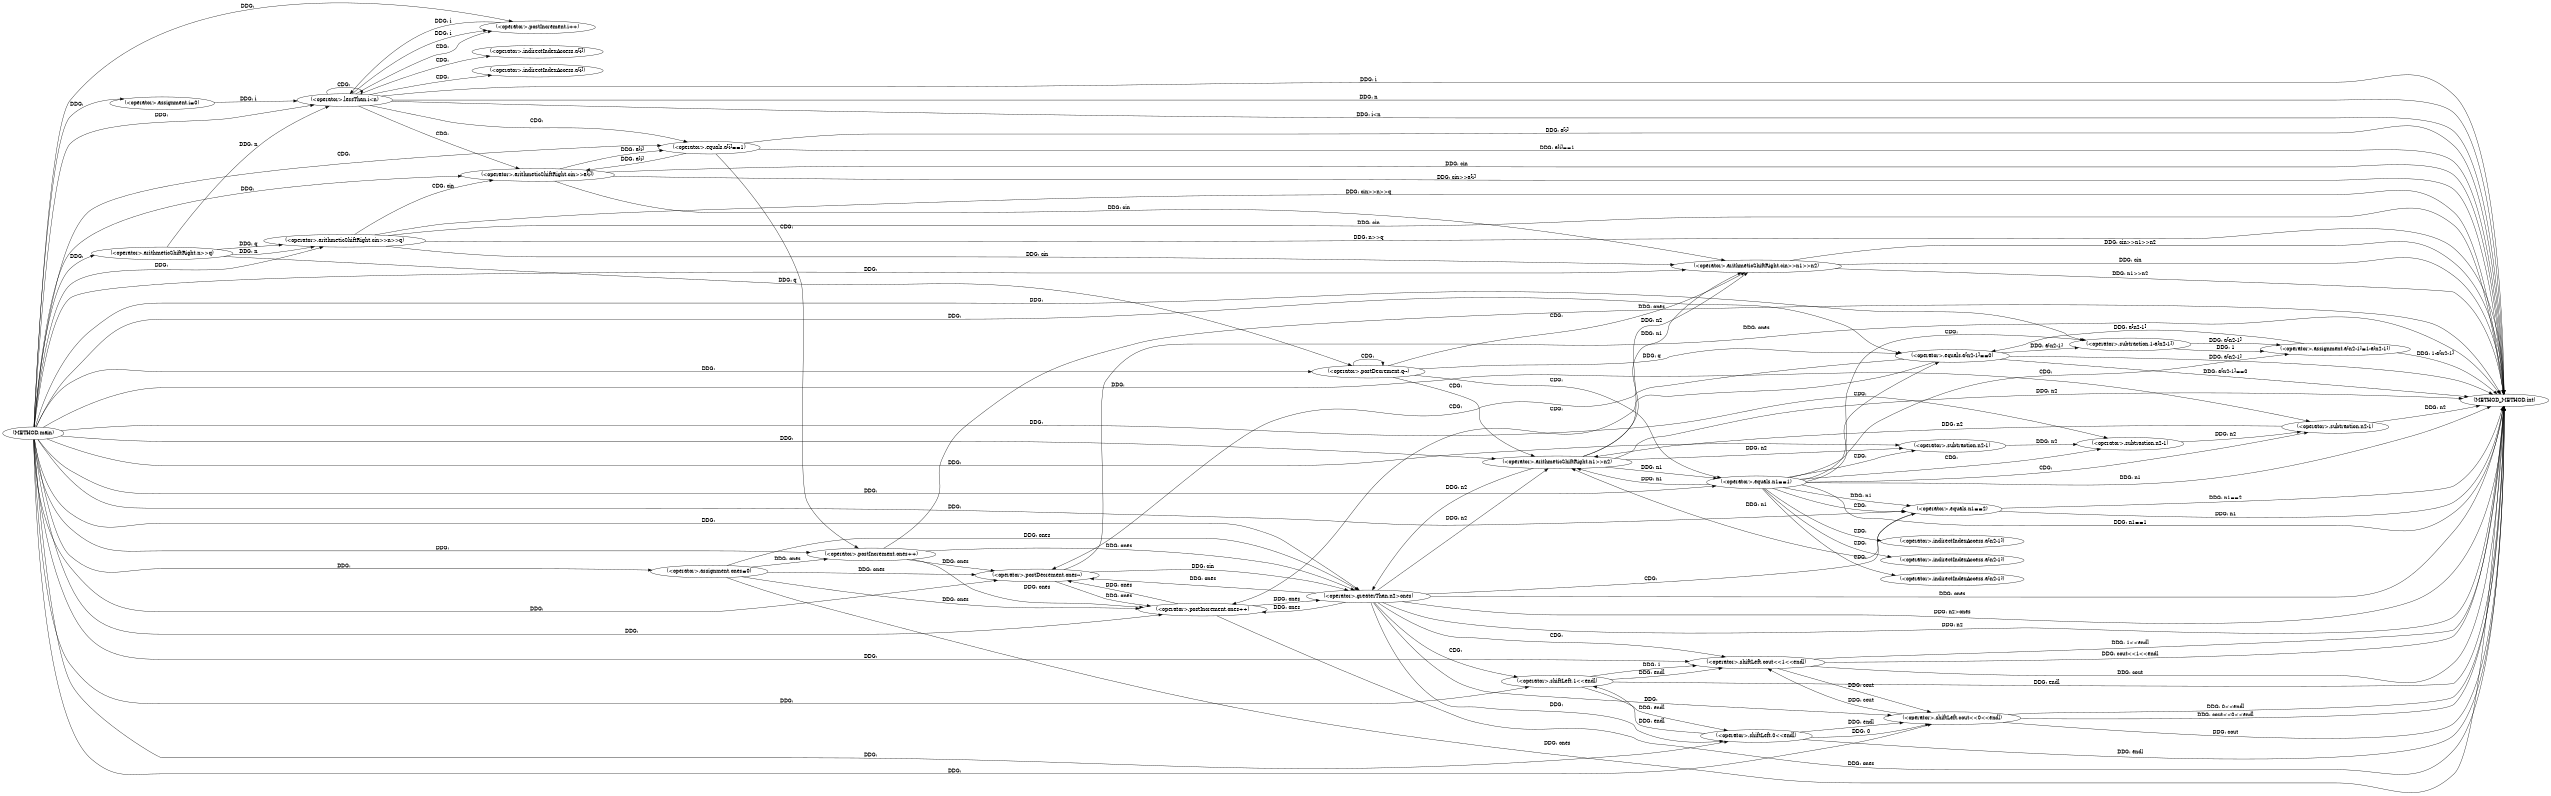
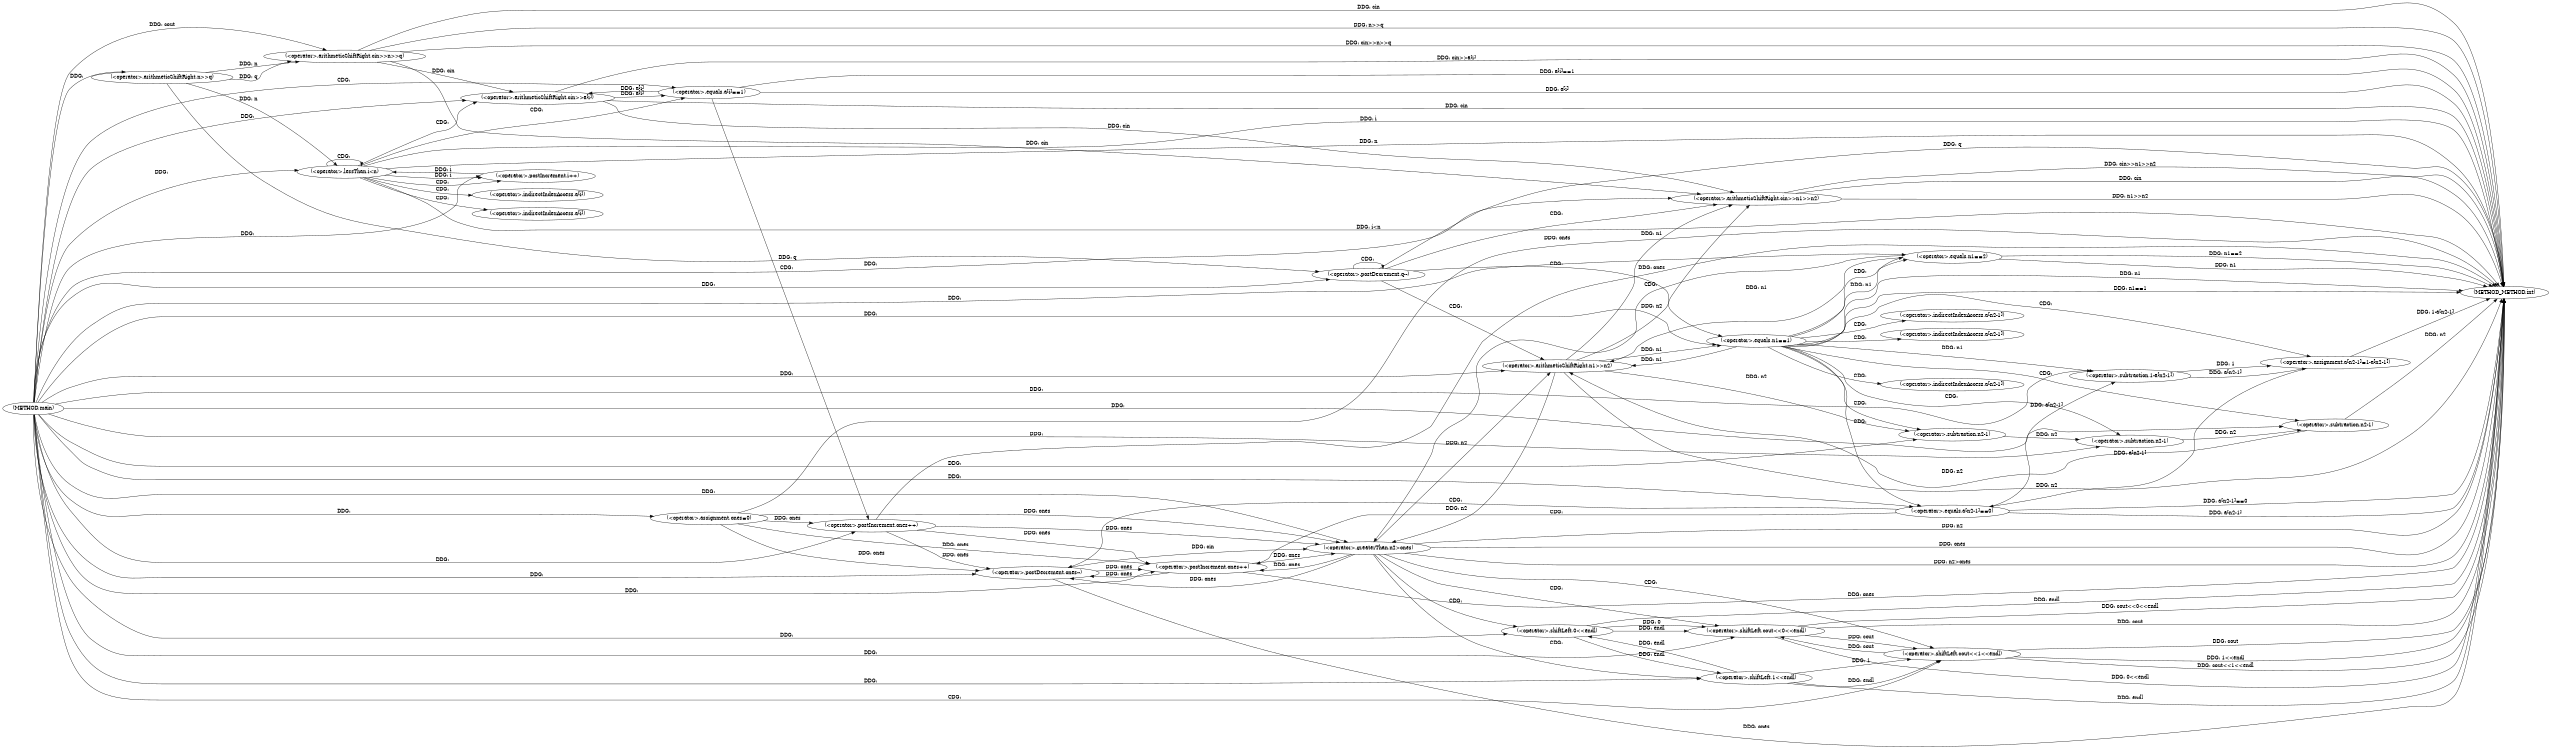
  digraph {
    rankdir=LR
    n1 [label="(METHOD,main)"]
    n2 [label="(<operator>.arithmeticShiftRight,cin>>n>>q)"]
    n3 [label="(<operator>.assignment,ones=0)"]
-   n4 [label="(<operator>.assignment,i=0)"]
    n5 [label="(<operator>.lessThan,i<n)"]
    n6 [label="(<operator>.postIncrement,i++)"]
    n7 [label="(<operator>.postDecrement,q--)"]
    n8 [label="(<operator>.arithmeticShiftRight,n>>q)"]
    n9 [label="(<operator>.arithmeticShiftRight,cin>>a[i])"]
    n10 [label="(<operator>.arithmeticShiftRight,cin>>n1>>n2)"]
    n11 [label="(<operator>.equals,a[i]==1)"]
    n12 [label="(<operator>.postIncrement,ones++)"]
    n13 [label="(<operator>.equals,n1==1)"]
    n14 [label="(<operator>.arithmeticShiftRight,n1>>n2)"]
    n15 [label="(<operator>.equals,a[n2-1]==0)"]
    n16 [label="(<operator>.postDecrement,ones--)"]
    n17 [label="(<operator>.equals,n1==2)"]
    n18 [label="(<operator>.subtraction,1-a[n2-1])"]
    n19 [label="(<operator>.postIncrement,ones++)"]
    n20 [label="(<operator>.subtraction,n2-1)"]
    n21 [label="(<operator>.greaterThan,n2>ones)"]
    n22 [label="(<operator>.shiftLeft,cout<<0<<endl)"]
    n23 [label="(<operator>.subtraction,n2-1)"]
    n24 [label="(<operator>.subtraction,n2-1)"]
    n25 [label="(<operator>.shiftLeft,cout<<1<<endl)"]
    n26 [label="(<operator>.shiftLeft,0<<endl)"]
    n27 [label="(<operator>.shiftLeft,1<<endl)"]
    n28 [label="(METHOD_METHOD,int)"]
    n29 [label="(<operator>.indirectIndexAccess,a[i])"]
    n30 [label="(<operator>.indirectIndexAccess,a[i])"]
    n31 [label="(<operator>.assignment,a[n2-1]=1-a[n2-1])"]
    n32 [label="(<operator>.indirectIndexAccess,a[n2-1])"]
    n33 [label="(<operator>.indirectIndexAccess,a[n2-1])"]
    n34 [label="(<operator>.indirectIndexAccess,a[n2-1])"]
-   n1 -> n2 [label="DDG: "]
+   n1 -> n2 [label="DDG: cout"]
    n1 -> n3 [label="DDG: "]
-   n1 -> n4 [label="DDG: "]
    n1 -> n5 [label="DDG: "]
    n1 -> n6 [label="DDG: "]
    n1 -> n7 [label="DDG: "]
    n1 -> n8 [label="DDG: "]
    n1 -> n9 [label="DDG: "]
    n1 -> n10 [label="DDG: "]
    n1 -> n11 [label="CDG: "]
    n1 -> n12 [label="DDG: "]
    n1 -> n13 [label="DDG: "]
    n1 -> n14 [label="DDG: "]
    n1 -> n15 [label="DDG: "]
    n1 -> n16 [label="DDG: "]
    n1 -> n17 [label="DDG: "]
    n1 -> n18 [label="DDG: "]
    n1 -> n19 [label="DDG: "]
    n1 -> n20 [label="DDG: "]
    n1 -> n21 [label="DDG: "]
    n1 -> n22 [label="DDG: "]
    n1 -> n23 [label="DDG: "]
    n1 -> n24 [label="DDG: "]
-   n1 -> n25 [label="DDG: "]
+   n1 -> n25 [label="CDG: "]
    n1 -> n26 [label="DDG: "]
    n1 -> n27 [label="DDG: "]
-   n2 -> n9 [label="CDG: cin"]
+   n2 -> n9 [label="DDG: cin"]
    n2 -> n10 [label="DDG: cin"]
    n2 -> n28 [label="DDG: cin"]
    n2 -> n28 [label="DDG: n>>q"]
    n2 -> n28 [label="DDG: cin>>n>>q"]
    n3 -> n12 [label="DDG: ones"]
    n3 -> n16 [label="DDG: ones"]
    n3 -> n19 [label="DDG: ones"]
    n3 -> n21 [label="DDG: ones"]
    n3 -> n28 [label="DDG: ones"]
-   n4 -> n5 [label="DDG: i"]
    n5 -> n5 [label="CDG: "]
    n5 -> n6 [label="DDG: i"]
    n5 -> n6 [label="CDG: "]
    n5 -> n9 [label="CDG: "]
    n5 -> n11 [label="CDG: "]
    n5 -> n28 [label="DDG: i"]
    n5 -> n28 [label="DDG: n"]
    n5 -> n28 [label="DDG: i<n"]
    n5 -> n29 [label="CDG: "]
    n5 -> n30 [label="CDG: "]
    n6 -> n5 [label="DDG: i"]
    n7 -> n7 [label="CDG: "]
    n7 -> n10 [label="CDG: "]
    n7 -> n13 [label="CDG: "]
    n7 -> n14 [label="CDG: "]
-   n7 -> n15 [label="DDG: q"]
+   n7 -> n28 [label="DDG: q"]
    n8 -> n2 [label="DDG: q"]
    n8 -> n2 [label="DDG: n"]
    n8 -> n5 [label="DDG: n"]
    n8 -> n7 [label="DDG: q"]
    n9 -> n10 [label="DDG: cin"]
    n9 -> n11 [label="DDG: a[i]"]
    n9 -> n28 [label="DDG: cin"]
    n9 -> n28 [label="DDG: cin>>a[i]"]
    n10 -> n28 [label="DDG: cin"]
    n10 -> n28 [label="DDG: n1>>n2"]
    n10 -> n28 [label="DDG: cin>>n1>>n2"]
    n11 -> n9 [label="DDG: a[i]"]
    n11 -> n12 [label="CDG: "]
    n11 -> n28 [label="DDG: a[i]"]
    n11 -> n28 [label="DDG: a[i]==1"]
    n12 -> n16 [label="DDG: ones"]
    n12 -> n19 [label="DDG: ones"]
    n12 -> n21 [label="DDG: ones"]
    n12 -> n28 [label="DDG: ones"]
    n13 -> n14 [label="DDG: n1"]
    n13 -> n15 [label="CDG: "]
    n13 -> n17 [label="DDG: n1"]
    n13 -> n17 [label="CDG: "]
-   n13 -> n18 [label="CDG: "]
+   n13 -> n18 [label="DDG: n1"]
    n13 -> n20 [label="CDG: "]
    n13 -> n23 [label="CDG: "]
    n13 -> n24 [label="CDG: "]
    n13 -> n28 [label="DDG: n1"]
    n13 -> n28 [label="DDG: n1==1"]
    n13 -> n31 [label="CDG: "]
    n13 -> n32 [label="CDG: "]
    n13 -> n33 [label="CDG: "]
    n13 -> n34 [label="CDG: "]
    n14 -> n10 [label="DDG: n1"]
    n14 -> n10 [label="DDG: n2"]
    n14 -> n13 [label="DDG: n1"]
    n14 -> n20 [label="DDG: n2"]
    n14 -> n21 [label="DDG: n2"]
    n14 -> n28 [label="DDG: n2"]
    n15 -> n16 [label="CDG: "]
    n15 -> n18 [label="DDG: a[n2-1]"]
    n15 -> n19 [label="CDG: "]
    n15 -> n28 [label="DDG: a[n2-1]"]
    n15 -> n28 [label="DDG: a[n2-1]==0"]
    n16 -> n19 [label="DDG: ones"]
    n16 -> n21 [label="DDG: cin"]
    n16 -> n28 [label="DDG: ones"]
    n17 -> n14 [label="DDG: n1"]
-   n21 -> n17 [label="CDG: "]
+   n17 -> n21 [label="CDG: "]
    n17 -> n28 [label="DDG: n1"]
    n17 -> n28 [label="DDG: n1==2"]
    n18 -> n31 [label="DDG: a[n2-1]"]
    n18 -> n31 [label="DDG: 1"]
    n19 -> n16 [label="DDG: ones"]
    n19 -> n21 [label="DDG: ones"]
    n19 -> n28 [label="DDG: ones"]
    n20 -> n23 [label="DDG: n2"]
    n21 -> n14 [label="DDG: n2"]
    n21 -> n16 [label="DDG: ones"]
    n21 -> n19 [label="DDG: ones"]
-   n21 -> n22 [label="DDG: "]
+   n21 -> n22 [label="CDG: "]
    n21 -> n25 [label="CDG: "]
-   n21 -> n26 [label="DDG: "]
+   n21 -> n26 [label="CDG: "]
    n21 -> n27 [label="CDG: "]
    n21 -> n28 [label="DDG: n2"]
    n21 -> n28 [label="DDG: ones"]
    n21 -> n28 [label="DDG: n2>ones"]
    n22 -> n25 [label="DDG: cout"]
    n22 -> n28 [label="DDG: cout"]
    n22 -> n28 [label="DDG: 0<<endl"]
    n22 -> n28 [label="DDG: cout<<0<<endl"]
    n23 -> n24 [label="DDG: n2"]
    n24 -> n14 [label="DDG: n2"]
    n24 -> n28 [label="DDG: n2"]
    n25 -> n22 [label="DDG: cout"]
    n25 -> n28 [label="DDG: cout"]
    n25 -> n28 [label="DDG: 1<<endl"]
    n25 -> n28 [label="DDG: cout<<1<<endl"]
    n26 -> n22 [label="DDG: endl"]
    n26 -> n22 [label="DDG: 0"]
    n26 -> n27 [label="DDG: endl"]
    n26 -> n28 [label="DDG: endl"]
    n27 -> n25 [label="DDG: endl"]
    n27 -> n25 [label="DDG: 1"]
    n27 -> n26 [label="DDG: endl"]
    n27 -> n28 [label="DDG: endl"]
    n31 -> n15 [label="DDG: a[n2-1]"]
    n31 -> n28 [label="DDG: 1-a[n2-1]"]
  }
